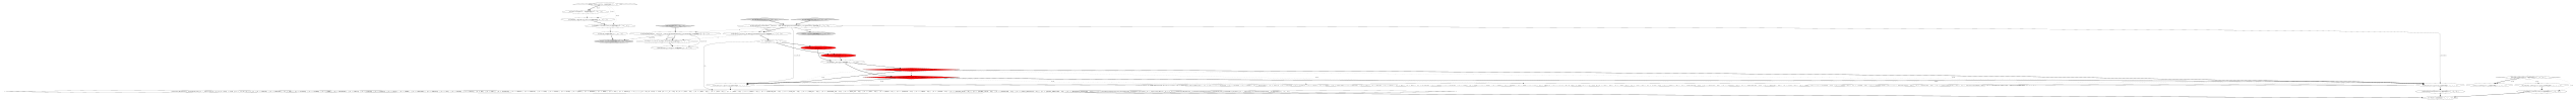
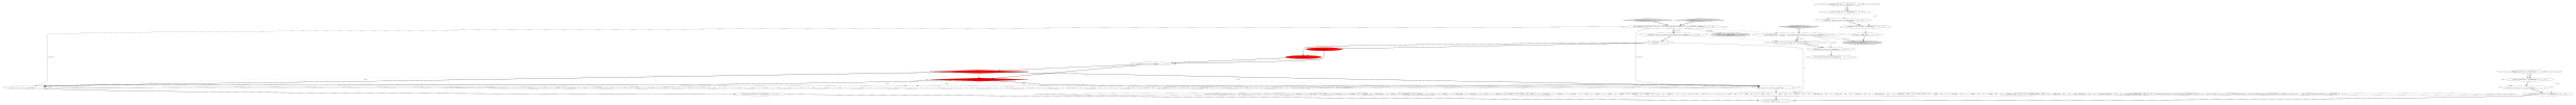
  digraph {
    fontname="Source Code Pro"
    node [fillcolor=white fontname="Source Code Pro" shape=ellipse style=filled]
    edge [fontname="Source Code Pro" style=bold]
    n1 [label="int _la@@@5@@@['1', '1', '0']"]
    n2 [fillcolor=red label="setState(316)@@@7@@@['0', '1', '0']"]
    n3 [fillcolor=red label="setState(323)@@@7@@@['1', '0', '0']"]
    n4 [label="{setState(303)match(T__0)setState(312)_la = _input.LA(1)if ((((_la) & ~0x3f) == 0 && ((1L << _la) & ((1L << T__0) | (1L << ANALYZE) | (1L << ANALYZED) | (1L << CAST) | (1L << CATALOGS) | (1L << COLUMNS) | (1L << DEBUG) | (1L << EXECUTABLE) | (1L << EXISTS) | (1L << EXPLAIN) | (1L << EXTRACT) | (1L << FALSE) | (1L << FORMAT) | (1L << FUNCTIONS) | (1L << GRAPHVIZ) | (1L << LEFT) | (1L << MAPPED) | (1L << MATCH) | (1L << NOT) | (1L << NULL) | (1L << OPTIMIZED) | (1L << PARSED) | (1L << PHYSICAL) | (1L << PLAN) | (1L << RIGHT) | (1L << RLIKE) | (1L << QUERY) | (1L << SCHEMAS) | (1L << SHOW) | (1L << SYS) | (1L << TABLES))) != 0) || ((((_la - 64)) & ~0x3f) == 0 && ((1L << (_la - 64)) & ((1L << (TEXT - 64)) | (1L << (TRUE - 64)) | (1L << (TYPE - 64)) | (1L << (TYPES - 64)) | (1L << (VERIFY - 64)) | (1L << (FUNCTION_ESC - 64)) | (1L << (DATE_ESC - 64)) | (1L << (TIME_ESC - 64)) | (1L << (TIMESTAMP_ESC - 64)) | (1L << (GUID_ESC - 64)) | (1L << (PLUS - 64)) | (1L << (MINUS - 64)) | (1L << (ASTERISK - 64)) | (1L << (PARAM - 64)) | (1L << (STRING - 64)) | (1L << (INTEGER_VALUE - 64)) | (1L << (DECIMAL_VALUE - 64)) | (1L << (IDENTIFIER - 64)) | (1L << (DIGIT_IDENTIFIER - 64)) | (1L << (QUOTED_IDENTIFIER - 64)) | (1L << (BACKQUOTED_IDENTIFIER - 64)))) != 0)) {{setState(304)expression()setState(309)_errHandler.sync(this)_la = _input.LA(1)while (_la == T__2) {{{setState(305)match(T__2)setState(306)expression()}}setState(311)_errHandler.sync(this)_la = _input.LA(1)}}}setState(314)match(T__1)}@@@11@@@['1', '1', '0']"]
    n5 [label="_errHandler.sync(this)@@@8@@@['1', '1', '0']"]
    n6 [label="{exitRule()}@@@55@@@['1', '1', '0']"]
    n7 [fillcolor=lightgray label="afterthought['0', '0', '1']" shape=diamond]
    n8 [label="AfterthoughtContext _localctx = new AfterthoughtContext(_ctx,getState())@@@3@@@['0', '0', '1']"]
    n9 [fillcolor=lightgray label="return _localctx@@@20@@@['0', '0', '1']"]
    n10 [label="enterRule(_localctx,20,RULE_afterthought)@@@4@@@['0', '0', '1']"]
    n11 [label="enterOuterAlt(_localctx,1)@@@6@@@['0', '0', '1']"]
    n12 [fillcolor=lightgray label="return _localctx@@@58@@@['1', '1', '0']"]
    n13 [label="_localctx.exception = re@@@13@@@['0', '0', '1']"]
    n14 [label="_errHandler.reportError(this,re)@@@14@@@['0', '0', '1']"]
    n15 [label="_errHandler.recover(this,re)@@@15@@@['0', '0', '1']"]
+   n16 [label="{setState(208)expression(0)}@@@7@@@['0', '0', '1']"]
    n17 [fillcolor=red label="getInterpreter().adaptivePredict(_input,41,_ctx)@@@9@@@['1', '0', '0']" shape=diamond]
    n18 [fillcolor=red label="getInterpreter().adaptivePredict(_input,37,_ctx)@@@9@@@['0', '1', '0']" shape=diamond]
    n19 [label="enterRule(_localctx,24,RULE_groupingExpressions)@@@4@@@['1', '1', '0']"]
    n20 [label="{exitRule()}@@@17@@@['0', '0', '1']"]
    n21 [label="enterOuterAlt(_localctx,1)@@@10@@@['1', '1', '0']"]
    n22 [label="(((_la) & ~0x3f) == 0 && ((1L << _la) & ((1L << T__0) | (1L << ANALYZE) | (1L << ANALYZED) | (1L << CAST) | (1L << CATALOGS) | (1L << COLUMNS) | (1L << DEBUG) | (1L << EXECUTABLE) | (1L << EXISTS) | (1L << EXPLAIN) | (1L << EXTRACT) | (1L << FALSE) | (1L << FORMAT) | (1L << FUNCTIONS) | (1L << GRAPHVIZ) | (1L << LEFT) | (1L << MAPPED) | (1L << MATCH) | (1L << NOT) | (1L << NULL) | (1L << OPTIMIZED) | (1L << PARSED) | (1L << PHYSICAL) | (1L << PLAN) | (1L << RIGHT) | (1L << RLIKE) | (1L << QUERY) | (1L << SCHEMAS) | (1L << SHOW) | (1L << SYS) | (1L << TABLES))) != 0) || ((((_la - 64)) & ~0x3f) == 0 && ((1L << (_la - 64)) & ((1L << (TEXT - 64)) | (1L << (TRUE - 64)) | (1L << (TYPE - 64)) | (1L << (TYPES - 64)) | (1L << (VERIFY - 64)) | (1L << (FUNCTION_ESC - 64)) | (1L << (DATE_ESC - 64)) | (1L << (TIME_ESC - 64)) | (1L << (TIMESTAMP_ESC - 64)) | (1L << (GUID_ESC - 64)) | (1L << (PLUS - 64)) | (1L << (MINUS - 64)) | (1L << (ASTERISK - 64)) | (1L << (PARAM - 64)) | (1L << (STRING - 64)) | (1L << (INTEGER_VALUE - 64)) | (1L << (DECIMAL_VALUE - 64)) | (1L << (IDENTIFIER - 64)) | (1L << (DIGIT_IDENTIFIER - 64)) | (1L << (QUOTED_IDENTIFIER - 64)) | (1L << (BACKQUOTED_IDENTIFIER - 64)))) != 0)@@@16@@@['1', '1', '0']" shape=diamond]
    n23 [label="enterOuterAlt(_localctx,2)@@@42@@@['1', '1', '0']"]
    n24 [label="{setState(315)expression()}@@@43@@@['1', '1', '0']"]
    n25 [fillcolor=lightgray label="groupingExpressions['1', '0', '0']" shape=diamond]
    n26 [label="GroupingExpressionsContext _localctx = new GroupingExpressionsContext(_ctx,getState())@@@3@@@['1', '1', '0']"]
    n27 [label="_errHandler.reportError(this,re)@@@52@@@['1', '1', '0']"]
    n28 [label="_errHandler.recover(this,re)@@@53@@@['1', '1', '0']"]
    n29 [fillcolor=lightgray label="groupingExpressions['0', '1', '0']" shape=diamond]
    n30 [label="RecognitionException re@@@12@@@['0', '0', '1']" shape=diamond]
    n31 [label="RecognitionException re@@@50@@@['1', '1', '0']" shape=diamond]
    n32 [label="_localctx.exception = re@@@51@@@['1', '1', '0']"]
    n1 -> n2
    n1 -> n3
    n1 -> n4 [label=_la style=solid]
    n2 -> n5
    n3 -> n2 [label=0 style=dashed]
    n3 -> n5
    n4 -> n6
    n5 -> n17
    n5 -> n18
    n7 -> n8
    n8 -> n9 [label=_localctx style=solid]
    n8 -> n10 [label=_localctx style=solid]
    n8 -> n10
    n8 -> n11 [label=_localctx style=solid]
    n10 -> n11
+   n11 -> n16
    n13 -> n14 [style=dotted]
    n14 -> n15
    n15 -> n20 [style=solid]
    n17 -> n18 [label=0 style=dashed]
    n17 -> n21 [label=true style=dotted]
    n17 -> n21
    n17 -> n22 [label=true style=dotted]
    n17 -> n23 [label=true style=dotted]
    n17 -> n23
    n18 -> n21 [label=true style=dotted]
    n18 -> n21
    n18 -> n22 [label=true style=dotted]
    n18 -> n23 [label=true style=dotted]
    n18 -> n23
    n19 -> n1
    n19 -> n10 [label=0 style=dashed]
    n20 -> n9
    n21 -> n4
    n23 -> n24
    n24 -> n6
    n25 -> n26
    n26 -> n8 [label=0 style=dashed]
    n26 -> n12 [label=_localctx style=solid]
    n26 -> n19
    n26 -> n19 [label=_localctx style=solid]
    n26 -> n21 [label=_localctx style=solid]
    n26 -> n23 [label=_localctx style=solid]
    n27 -> n28
    n28 -> n6
    n29 -> n26
    n30 -> n13 [label=true style=dotted]
    n30 -> n13
    n30 -> n14 [label=true style=dotted]
    n30 -> n15 [label=true style=dotted]
    n31 -> n27 [label=true style=dotted]
    n31 -> n28 [label=true style=dotted]
    n31 -> n32 [label=true style=dotted]
    n31 -> n32
+   n32 -> n27
  }
